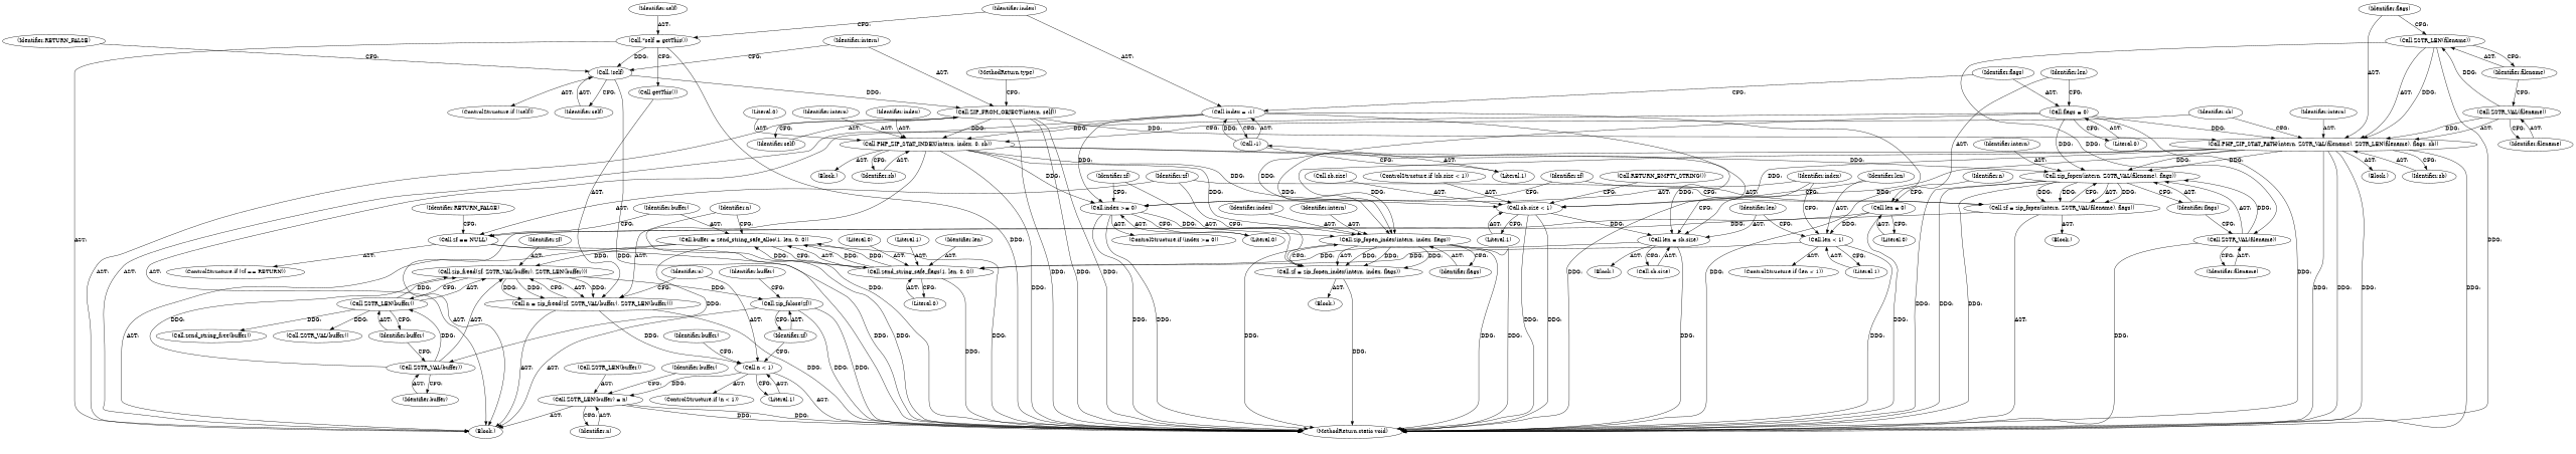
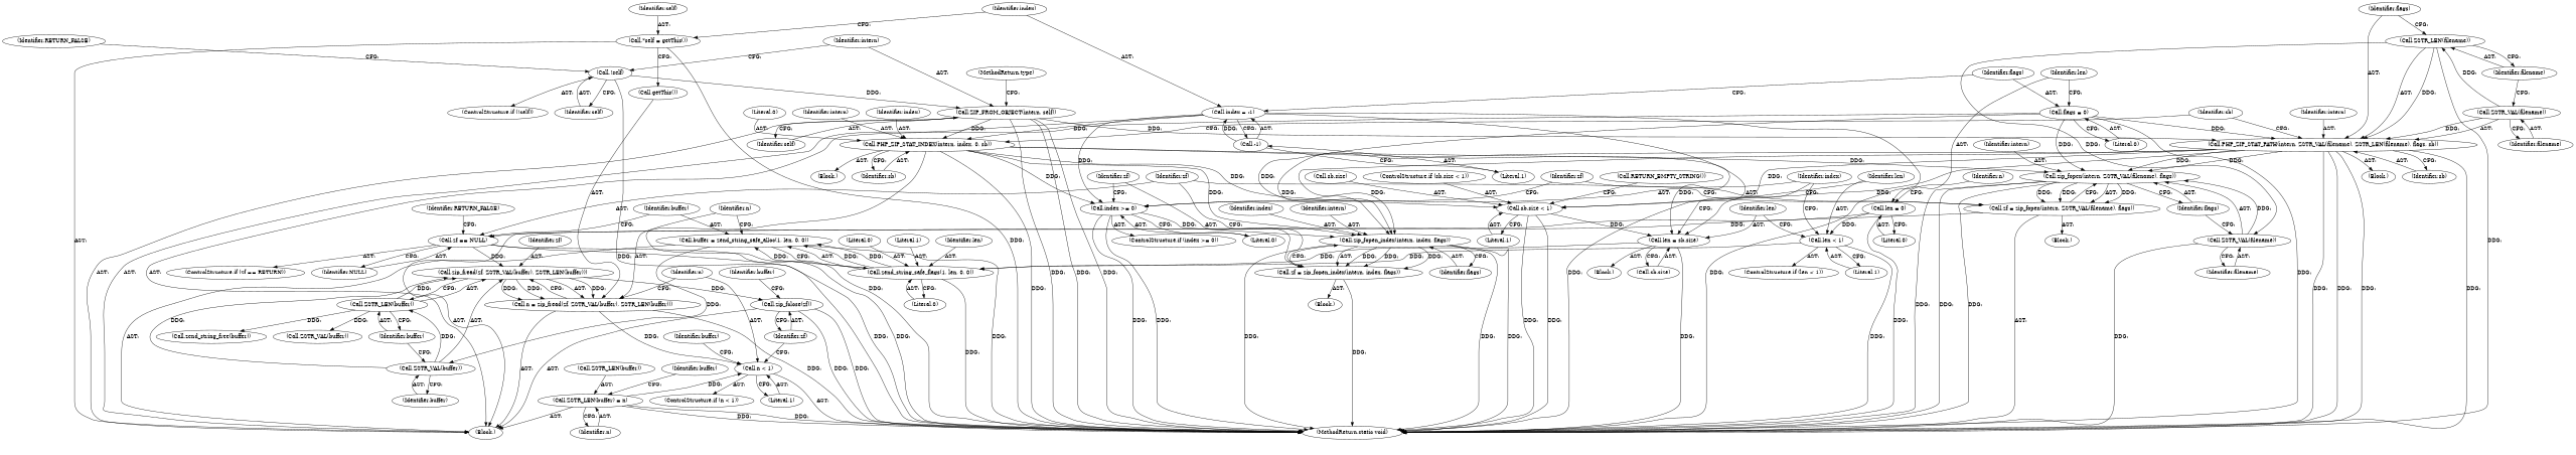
  digraph {
    n1 [label="(Call,zip_fread(zf, ZSTR_VAL(buffer), ZSTR_LEN(buffer)))"]
    n2 [label="(Call,ZSTR_LEN(buffer))"]
    n3 [label="(Call,n = zip_fread(zf, ZSTR_VAL(buffer), ZSTR_LEN(buffer)))"]
    n4 [label="(Call,zip_fclose(zf))"]
    n5 [label="(Call,zend_string_free(buffer))"]
    n6 [label="(Call,ZSTR_VAL(buffer))"]
    n7 [label="(Identifier,buffer)"]
    n8 [label="(MethodReturn,static void)"]
    n9 [label="(Block,)"]
    n10 [label="(Call,n < 1)"]
    n11 [label="(Identifier,zf)"]
    n12 [label="(Call,zf == NULL)"]
    n13 [label="(ControlStructure,if (zf == RETURN))"]
+   n14 [label="(Identifier,NULL)"]
    n15 [label="(Call,zf = zip_fopen_index(intern, index, flags))"]
    n16 [label="(Call,zip_fopen_index(intern, index, flags))"]
    n17 [label="(Block,)"]
    n18 [label="(Identifier,flags)"]
    n19 [label="(Call,PHP_ZIP_STAT_PATH(intern, ZSTR_VAL(filename), ZSTR_LEN(filename), flags, sb))"]
    n20 [label="(Call,zip_fopen(intern, ZSTR_VAL(filename), flags))"]
    n21 [label="(Call,len = sb.size)"]
    n22 [label="(Call,sb.size < 1)"]
    n23 [label="(Block,)"]
    n24 [label="(Identifier,sb)"]
    n25 [label="(Call,zf = zip_fopen(intern, ZSTR_VAL(filename), flags))"]
    n26 [label="(Identifier,flags)"]
    n27 [label="(Call,zend_string_safe_flags(1, len, 0, 0))"]
    n28 [label="(Block,)"]
    n29 [label="(Call,sb.size)"]
    n30 [label="(Literal,1)"]
    n31 [label="(Call,ZIP_FROM_OBJECT(intern, self))"]
    n32 [label="(Call,PHP_ZIP_STAT_INDEX(intern, index, 0, sb))"]
    n33 [label="(Identifier,self)"]
    n34 [label="(Call,index >= 0)"]
    n35 [label="(Block,)"]
    n36 [label="(Identifier,sb)"]
    n37 [label="(Call,!self)"]
    n38 [label="(ControlStructure,if (!self))"]
    n39 [label="(Identifier,self)"]
    n40 [label="(Call,*self = getThis())"]
    n41 [label="(Call,getThis())"]
    n42 [label="(Call,ZSTR_VAL(filename))"]
    n43 [label="(Call,ZSTR_LEN(filename))"]
    n44 [label="(Identifier,filename)"]
    n45 [label="(Call,ZSTR_VAL(filename))"]
    n46 [label="(Identifier,filename)"]
    n47 [label="(Identifier,filename)"]
    n48 [label="(Call,flags = 0)"]
    n49 [label="(Literal,0)"]
    n50 [label="(Literal,0)"]
    n51 [label="(ControlStructure,if (index >= 0))"]
    n52 [label="(Call,index = -1)"]
    n53 [label="(Call,-1)"]
    n54 [label="(Literal,1)"]
    n55 [label="(Block,)"]
    n56 [label="(Call,ZSTR_VAL(buffer))"]
    n57 [label="(Identifier,buffer)"]
    n58 [label="(Call,buffer = zend_string_safe_alloc(1, len, 0, 0))"]
    n59 [label="(Literal,0)"]
    n60 [label="(ControlStructure,if (sb.size < 1))"]
    n61 [label="(Call,len < 1)"]
    n62 [label="(ControlStructure,if (len < 1))"]
    n63 [label="(Literal,1)"]
    n64 [label="(Call,len = 0)"]
    n65 [label="(Literal,0)"]
    n66 [label="(Call,ZSTR_LEN(buffer) = n)"]
    n67 [label="(ControlStructure,if (n < 1))"]
    n68 [label="(Literal,1)"]
    n69 [label="(Identifier,n)"]
    n70 [label="(Identifier,zf)"]
    n71 [label="(Identifier,zf)"]
    n72 [label="(Literal,0)"]
    n73 [label="(Identifier,zf)"]
    n74 [label="(Identifier,len)"]
    n75 [label="(Identifier,n)"]
    n76 [label="(Identifier,zf)"]
    n77 [label="(Identifier,buffer)"]
    n78 [label="(Call,RETURN_EMPTY_STRING())"]
    n79 [label="(Identifier,index)"]
    n80 [label="(Identifier,len)"]
    n81 [label="(Identifier,index)"]
    n82 [label="(Identifier,self)"]
    n83 [label="(Identifier,flags)"]
    n84 [label="(MethodReturn,type)"]
    n85 [label="(Identifier,RETURN_FALSE)"]
    n86 [label="(Identifier,intern)"]
    n87 [label="(Call,ZSTR_LEN(buffer))"]
    n88 [label="(Identifier,buffer)"]
    n89 [label="(Identifier,RETURN_FALSE)"]
    n90 [label="(Identifier,n)"]
    n91 [label="(Identifier,intern)"]
    n92 [label="(Identifier,n)"]
    n93 [label="(Call,sb.size)"]
    n94 [label="(Identifier,buffer)"]
    n95 [label="(Identifier,buffer)"]
    n96 [label="(Identifier,index)"]
    n97 [label="(Identifier,len)"]
    n98 [label="(Identifier,sb)"]
    n99 [label="(Identifier,flags)"]
    n100 [label="(Identifier,intern)"]
    n101 [label="(Identifier,intern)"]
    n102 [label="(Identifier,intern)"]
    n103 [label="(Literal,0)"]
    n104 [label="(Literal,1)"]
    n105 [label="(Identifier,len)"]
    n106 [label="(Identifier,index)"]
    n1 -> n2 [label="CFG: "]
    n1 -> n3 [label="AST: "]
    n1 -> n3 [label="DDG: "]
    n1 -> n3 [label="DDG: "]
    n1 -> n3 [label="DDG: "]
    n1 -> n4 [label="DDG: "]
    n2 -> n1 [label="AST: "]
    n2 -> n1 [label="DDG: "]
    n2 -> n5 [label="DDG: "]
    n2 -> n6 [label="DDG: "]
    n2 -> n7 [label="CFG: "]
    n3 -> n1 [label="CFG: "]
    n3 -> n8 [label="DDG: "]
    n3 -> n9 [label="AST: "]
    n3 -> n10 [label="DDG: "]
    n4 -> n8 [label="DDG: "]
    n4 -> n8 [label="DDG: "]
    n4 -> n9 [label="AST: "]
    n4 -> n11 [label="CFG: "]
    n7 -> n2 [label="AST: "]
    n7 -> n56 [label="CFG: "]
    n10 -> n8 [label="AST: "]
-   n10 -> n66 [label="DDG: "]
+   n66 -> n10 [label="DDG: "]
    n10 -> n67 [label="AST: "]
    n10 -> n68 [label="CFG: "]
    n11 -> n4 [label="AST: "]
    n11 -> n10 [label="CFG: "]
-   n58 -> n1 [label="DDG: "]
+   n12 -> n1 [label="DDG: "]
    n12 -> n8 [label="DDG: "]
    n12 -> n8 [label="DDG: "]
    n12 -> n13 [label="AST: "]
+   n12 -> n14 [label="CFG: "]
+   n14 -> n12 [label="AST: "]
    n15 -> n8 [label="DDG: "]
    n15 -> n16 [label="CFG: "]
    n15 -> n17 [label="AST: "]
    n16 -> n8 [label="DDG: "]
    n16 -> n8 [label="DDG: "]
    n16 -> n8 [label="DDG: "]
    n16 -> n15 [label="AST: "]
    n16 -> n15 [label="DDG: "]
    n16 -> n15 [label="DDG: "]
    n16 -> n15 [label="DDG: "]
    n16 -> n18 [label="CFG: "]
    n18 -> n16 [label="AST: "]
    n19 -> n8 [label="DDG: "]
    n19 -> n8 [label="DDG: "]
    n19 -> n8 [label="DDG: "]
    n19 -> n8 [label="DDG: "]
    n19 -> n16 [label="DDG: "]
    n19 -> n16 [label="DDG: "]
    n19 -> n20 [label="DDG: "]
    n19 -> n20 [label="DDG: "]
    n19 -> n21 [label="DDG: "]
    n19 -> n22 [label="DDG: "]
    n19 -> n23 [label="AST: "]
    n19 -> n24 [label="CFG: "]
    n20 -> n8 [label="DDG: "]
    n20 -> n8 [label="DDG: "]
    n20 -> n8 [label="DDG: "]
    n20 -> n25 [label="AST: "]
    n20 -> n25 [label="DDG: "]
    n20 -> n25 [label="DDG: "]
    n20 -> n25 [label="DDG: "]
    n20 -> n26 [label="CFG: "]
    n21 -> n8 [label="DDG: "]
    n21 -> n27 [label="DDG: "]
    n21 -> n28 [label="AST: "]
    n21 -> n29 [label="CFG: "]
    n22 -> n8 [label="DDG: "]
    n22 -> n8 [label="DDG: "]
    n22 -> n21 [label="DDG: "]
    n22 -> n30 [label="CFG: "]
    n24 -> n19 [label="AST: "]
    n25 -> n8 [label="AST: "]
    n25 -> n12 [label="DDG: "]
    n25 -> n20 [label="CFG: "]
    n25 -> n55 [label="AST: "]
    n26 -> n20 [label="AST: "]
    n26 -> n45 [label="CFG: "]
    n27 -> n8 [label="DDG: "]
    n27 -> n58 [label="AST: "]
    n27 -> n58 [label="DDG: "]
    n27 -> n58 [label="DDG: "]
    n27 -> n58 [label="DDG: "]
    n27 -> n59 [label="CFG: "]
    n29 -> n21 [label="AST: "]
    n30 -> n22 [label="AST: "]
    n31 -> n8 [label="DDG: "]
    n31 -> n8 [label="DDG: "]
    n31 -> n8 [label="DDG: "]
    n31 -> n9 [label="AST: "]
    n31 -> n19 [label="DDG: "]
    n31 -> n32 [label="DDG: "]
    n31 -> n33 [label="CFG: "]
    n32 -> n8 [label="DDG: "]
    n32 -> n8 [label="DDG: "]
    n32 -> n16 [label="DDG: "]
    n32 -> n20 [label="DDG: "]
    n32 -> n21 [label="DDG: "]
    n32 -> n22 [label="DDG: "]
    n32 -> n34 [label="DDG: "]
    n32 -> n35 [label="AST: "]
    n32 -> n36 [label="CFG: "]
    n33 -> n31 [label="AST: "]
    n34 -> n8 [label="DDG: "]
    n34 -> n8 [label="DDG: "]
    n34 -> n16 [label="DDG: "]
    n34 -> n50 [label="CFG: "]
    n34 -> n51 [label="AST: "]
    n36 -> n32 [label="AST: "]
    n37 -> n8 [label="DDG: "]
    n37 -> n31 [label="DDG: "]
    n37 -> n38 [label="AST: "]
    n37 -> n39 [label="CFG: "]
    n39 -> n37 [label="AST: "]
    n40 -> n8 [label="DDG: "]
    n40 -> n9 [label="AST: "]
-   n40 -> n37 [label="DDG: "]
    n40 -> n41 [label="CFG: "]
    n41 -> n3 [label="AST: "]
    n42 -> n19 [label="AST: "]
    n42 -> n19 [label="DDG: "]
    n42 -> n43 [label="DDG: "]
    n42 -> n44 [label="CFG: "]
    n43 -> n8 [label="DDG: "]
    n43 -> n19 [label="AST: "]
    n43 -> n19 [label="DDG: "]
    n43 -> n45 [label="DDG: "]
    n43 -> n46 [label="CFG: "]
    n44 -> n42 [label="AST: "]
    n45 -> n8 [label="DDG: "]
    n45 -> n20 [label="AST: "]
    n45 -> n20 [label="DDG: "]
    n45 -> n47 [label="CFG: "]
    n46 -> n42 [label="CFG: "]
    n46 -> n43 [label="AST: "]
    n47 -> n45 [label="AST: "]
    n48 -> n8 [label="DDG: "]
    n48 -> n9 [label="AST: "]
    n48 -> n16 [label="DDG: "]
    n48 -> n19 [label="DDG: "]
    n48 -> n20 [label="DDG: "]
    n48 -> n49 [label="CFG: "]
    n49 -> n48 [label="AST: "]
    n50 -> n34 [label="AST: "]
    n52 -> n8 [label="DDG: "]
    n52 -> n8 [label="DDG: "]
    n52 -> n9 [label="AST: "]
    n52 -> n32 [label="DDG: "]
    n52 -> n34 [label="DDG: "]
    n52 -> n53 [label="CFG: "]
    n53 -> n52 [label="AST: "]
    n53 -> n52 [label="DDG: "]
    n53 -> n54 [label="CFG: "]
    n54 -> n53 [label="AST: "]
    n56 -> n1 [label="AST: "]
    n56 -> n1 [label="DDG: "]
    n56 -> n2 [label="DDG: "]
    n56 -> n57 [label="CFG: "]
    n57 -> n56 [label="AST: "]
    n58 -> n8 [label="DDG: "]
    n58 -> n9 [label="AST: "]
    n58 -> n27 [label="CFG: "]
    n58 -> n56 [label="DDG: "]
    n59 -> n27 [label="AST: "]
    n60 -> n22 [label="AST: "]
    n61 -> n8 [label="DDG: "]
    n61 -> n27 [label="DDG: "]
    n61 -> n62 [label="AST: "]
    n61 -> n63 [label="CFG: "]
    n63 -> n61 [label="AST: "]
    n64 -> n8 [label="DDG: "]
    n64 -> n9 [label="AST: "]
    n64 -> n61 [label="DDG: "]
    n64 -> n65 [label="CFG: "]
    n65 -> n64 [label="AST: "]
    n66 -> n8 [label="DDG: "]
    n66 -> n8 [label="DDG: "]
    n66 -> n9 [label="AST: "]
    n66 -> n69 [label="CFG: "]
    n68 -> n10 [label="AST: "]
    n69 -> n66 [label="AST: "]
    n70 -> n1 [label="AST: "]
    n71 -> n25 [label="AST: "]
    n71 -> n34 [label="CFG: "]
    n72 -> n32 [label="AST: "]
    n73 -> n15 [label="AST: "]
    n73 -> n34 [label="CFG: "]
    n74 -> n48 [label="CFG: "]
    n74 -> n64 [label="AST: "]
    n75 -> n3 [label="AST: "]
    n75 -> n58 [label="CFG: "]
    n76 -> n12 [label="AST: "]
    n76 -> n15 [label="CFG: "]
    n76 -> n25 [label="CFG: "]
    n77 -> n12 [label="CFG: "]
    n77 -> n58 [label="AST: "]
    n78 -> n22 [label="CFG: "]
    n79 -> n40 [label="CFG: "]
    n79 -> n52 [label="AST: "]
    n80 -> n27 [label="AST: "]
    n81 -> n16 [label="AST: "]
    n82 -> n40 [label="AST: "]
    n83 -> n48 [label="AST: "]
    n83 -> n52 [label="CFG: "]
    n84 -> n31 [label="CFG: "]
    n85 -> n37 [label="CFG: "]
    n86 -> n19 [label="AST: "]
    n87 -> n66 [label="AST: "]
    n88 -> n4 [label="CFG: "]
    n89 -> n12 [label="CFG: "]
    n90 -> n64 [label="CFG: "]
    n91 -> n20 [label="AST: "]
    n92 -> n3 [label="CFG: "]
    n92 -> n10 [label="AST: "]
    n93 -> n22 [label="AST: "]
    n94 -> n10 [label="CFG: "]
    n95 -> n66 [label="CFG: "]
    n96 -> n21 [label="CFG: "]
    n96 -> n34 [label="AST: "]
    n96 -> n61 [label="CFG: "]
    n97 -> n22 [label="CFG: "]
    n97 -> n61 [label="AST: "]
    n98 -> n19 [label="CFG: "]
    n98 -> n32 [label="CFG: "]
    n99 -> n19 [label="AST: "]
    n99 -> n43 [label="CFG: "]
    n100 -> n32 [label="AST: "]
    n101 -> n31 [label="AST: "]
    n101 -> n37 [label="CFG: "]
    n102 -> n16 [label="AST: "]
    n103 -> n27 [label="AST: "]
    n104 -> n27 [label="AST: "]
    n105 -> n21 [label="AST: "]
    n105 -> n61 [label="CFG: "]
    n106 -> n32 [label="AST: "]
  }
